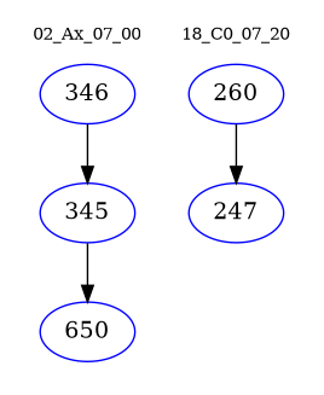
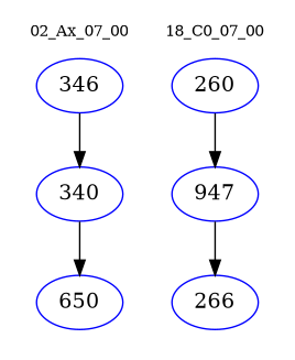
  digraph {
    node [color=blue]
    edge [color=black]
    n1 [label=346]
-   n2 [label=345]
+   n2 [label=340]
    n3 [label=650]
    n4 [label=260]
-   n5 [label=247]
+   n5 [label=947]
+   n6 [label=266]
    subgraph cluster_1 {
      color=white
      fontsize=10
      label="02_Ax_07_00"
      n1
      n2
      n3
    }
    subgraph cluster_2 {
      color=white
      fontsize=10
-     label="18_C0_07_20"
+     label="18_C0_07_00"
      n4
      n5
+     n6
    }
    n1 -> n2
    n2 -> n3
    n4 -> n5
+   n5 -> n6
  }
